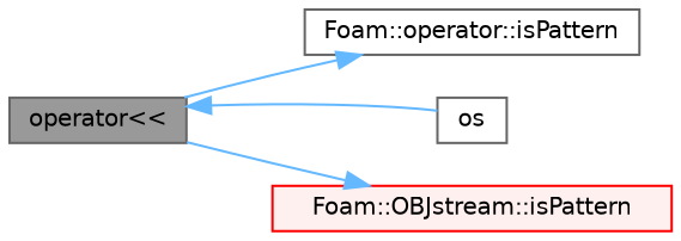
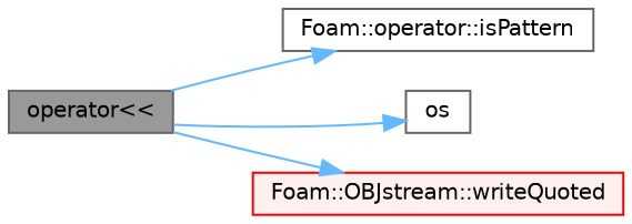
  digraph {
    rankdir=LR
    node [color=grey40 fillcolor=white fontname=Helvetica fontsize=10 shape=box style=filled]
    edge [color=steelblue1 fontname=Helvetica fontsize=10 labelfontname=Helvetica labelfontsize=10 style=solid]
    n1 [color=gray40 fillcolor=grey60 fontcolor=black height=0.2 label="operator\<\<" width=0.4]
    n2 [height=0.2 label="Foam::operator::isPattern" width=0.4]
    n3 [height=0.2 label=os width=0.4]
-   n4 [color=red fillcolor="#FFF0F0" height=0.2 label="Foam::OBJstream::isPattern" width=0.4]
+   n4 [color=red fillcolor="#FFF0F0" height=0.2 label="Foam::OBJstream::writeQuoted" width=0.4]
    n1 -> n2
-   n3 -> n1
+   n1 -> n3
    n1 -> n4
  }
